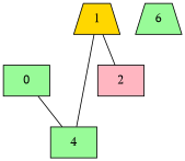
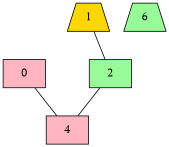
  graph {
    fontname="PT Serif"
    node [fillcolor=palegreen fontname="PT Serif" shape=box style=filled type=endpoint]
    edge [fontname="PT Serif" frequency=1 type0=line]
-   0 [x=105 y=355]
-   4 [x=472 y=379]
+   0 [fillcolor=lightpink x=105 y=355]
+   4 [fillcolor=lightpink x=472 y=379]
    1 [fillcolor=gold shape=trapezium type=corner x=244 y=109]
-   2 [fillcolor=lightpink type=corner x=406 y=356]
+   2 [type=corner x=406 y=356]
    n5 [label=6 shape=trapezium type=circle x=251 y=249]
    0 -- 4 [angle0=-1.06]
    1 -- 2 [angle0=.99]
-   1 -- 4 [angle0=.34]
+   2 -- 4 [angle0=.34]
  }
